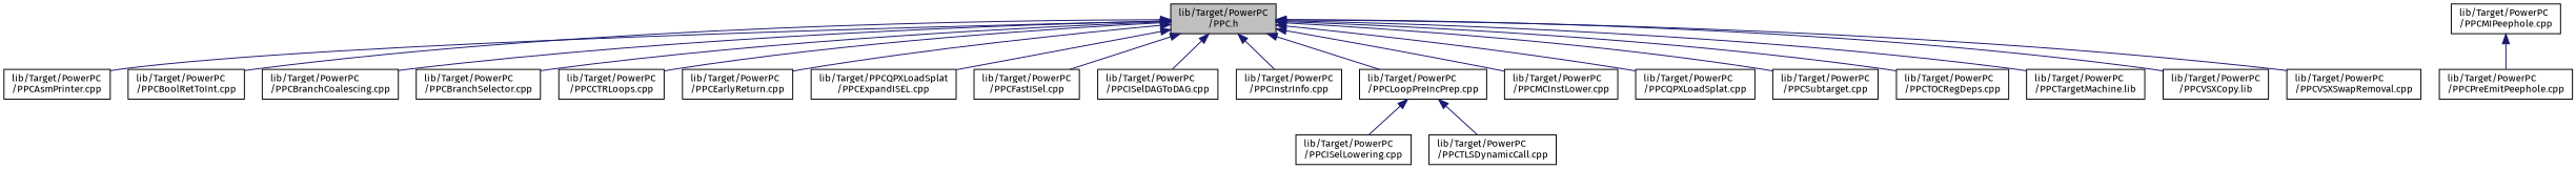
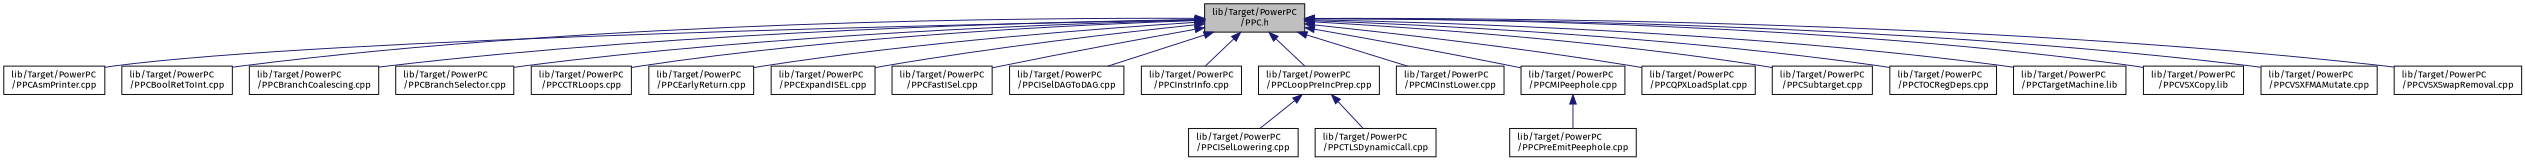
  digraph {
    fontname="Fira Sans"
    node [color=black fontname="Fira Sans" fontsize=10 shape=box]
    edge [color=midnightblue dir=back fontname="Fira Sans" fontsize=10 labelfontname=Helvetica labelfontsize=10 style=solid]
    n1 [fillcolor=grey75 fontcolor=black height=0.2 label="lib/Target/PowerPC\l/PPC.h" style=filled width=0.4]
    n2 [height=0.2 label="lib/Target/PowerPC\l/PPCAsmPrinter.cpp" width=0.4]
    n3 [height=0.2 label="lib/Target/PowerPC\l/PPCBoolRetToInt.cpp" width=0.4]
    n4 [height=0.2 label="lib/Target/PowerPC\l/PPCBranchCoalescing.cpp" width=0.4]
    n5 [height=0.2 label="lib/Target/PowerPC\l/PPCBranchSelector.cpp" width=0.4]
    n6 [height=0.2 label="lib/Target/PowerPC\l/PPCCTRLoops.cpp" width=0.4]
    n7 [height=0.2 label="lib/Target/PowerPC\l/PPCEarlyReturn.cpp" width=0.4]
-   n8 [height=0.2 label="lib/Target/PPCQPXLoadSplat\l/PPCExpandISEL.cpp" width=0.4]
+   n8 [height=0.2 label="lib/Target/PowerPC\l/PPCExpandISEL.cpp" width=0.4]
    n9 [height=0.2 label="lib/Target/PowerPC\l/PPCFastISel.cpp" width=0.4]
    n10 [height=0.2 label="lib/Target/PowerPC\l/PPCISelDAGToDAG.cpp" width=0.4]
    n11 [height=0.2 label="lib/Target/PowerPC\l/PPCInstrInfo.cpp" width=0.4]
    n12 [height=0.2 label="lib/Target/PowerPC\l/PPCLoopPreIncPrep.cpp" width=0.4]
    n13 [height=0.2 label="lib/Target/PowerPC\l/PPCMCInstLower.cpp" width=0.4]
    n14 [height=0.2 label="lib/Target/PowerPC\l/PPCMIPeephole.cpp" width=0.4]
    n15 [height=0.2 label="lib/Target/PowerPC\l/PPCQPXLoadSplat.cpp" width=0.4]
    n16 [height=0.2 label="lib/Target/PowerPC\l/PPCSubtarget.cpp" width=0.4]
    n17 [height=0.2 label="lib/Target/PowerPC\l/PPCTOCRegDeps.cpp" width=0.4]
    n18 [height=0.2 label="lib/Target/PowerPC\l/PPCTargetMachine.lib" width=0.4]
    n19 [height=0.2 label="lib/Target/PowerPC\l/PPCVSXCopy.lib" width=0.4]
+   n20 [height=0.2 label="lib/Target/PowerPC\l/PPCVSXFMAMutate.cpp" width=0.4]
    n21 [height=0.2 label="lib/Target/PowerPC\l/PPCVSXSwapRemoval.cpp" width=0.4]
    n22 [height=0.2 label="lib/Target/PowerPC\l/PPCISelLowering.cpp" width=0.4]
    n23 [height=0.2 label="lib/Target/PowerPC\l/PPCTLSDynamicCall.cpp" width=0.4]
    n24 [height=0.2 label="lib/Target/PowerPC\l/PPCPreEmitPeephole.cpp" width=0.4]
    n1 -> n2
    n1 -> n3
    n1 -> n4
    n1 -> n5
    n1 -> n6
    n1 -> n7
    n1 -> n8
    n1 -> n9
    n1 -> n10
    n1 -> n11
    n1 -> n12
    n1 -> n13
+   n1 -> n14
    n1 -> n15
    n1 -> n16
    n1 -> n17
    n1 -> n18
    n1 -> n19
+   n1 -> n20
    n1 -> n21
    n12 -> n22
    n12 -> n23
    n14 -> n24
  }
